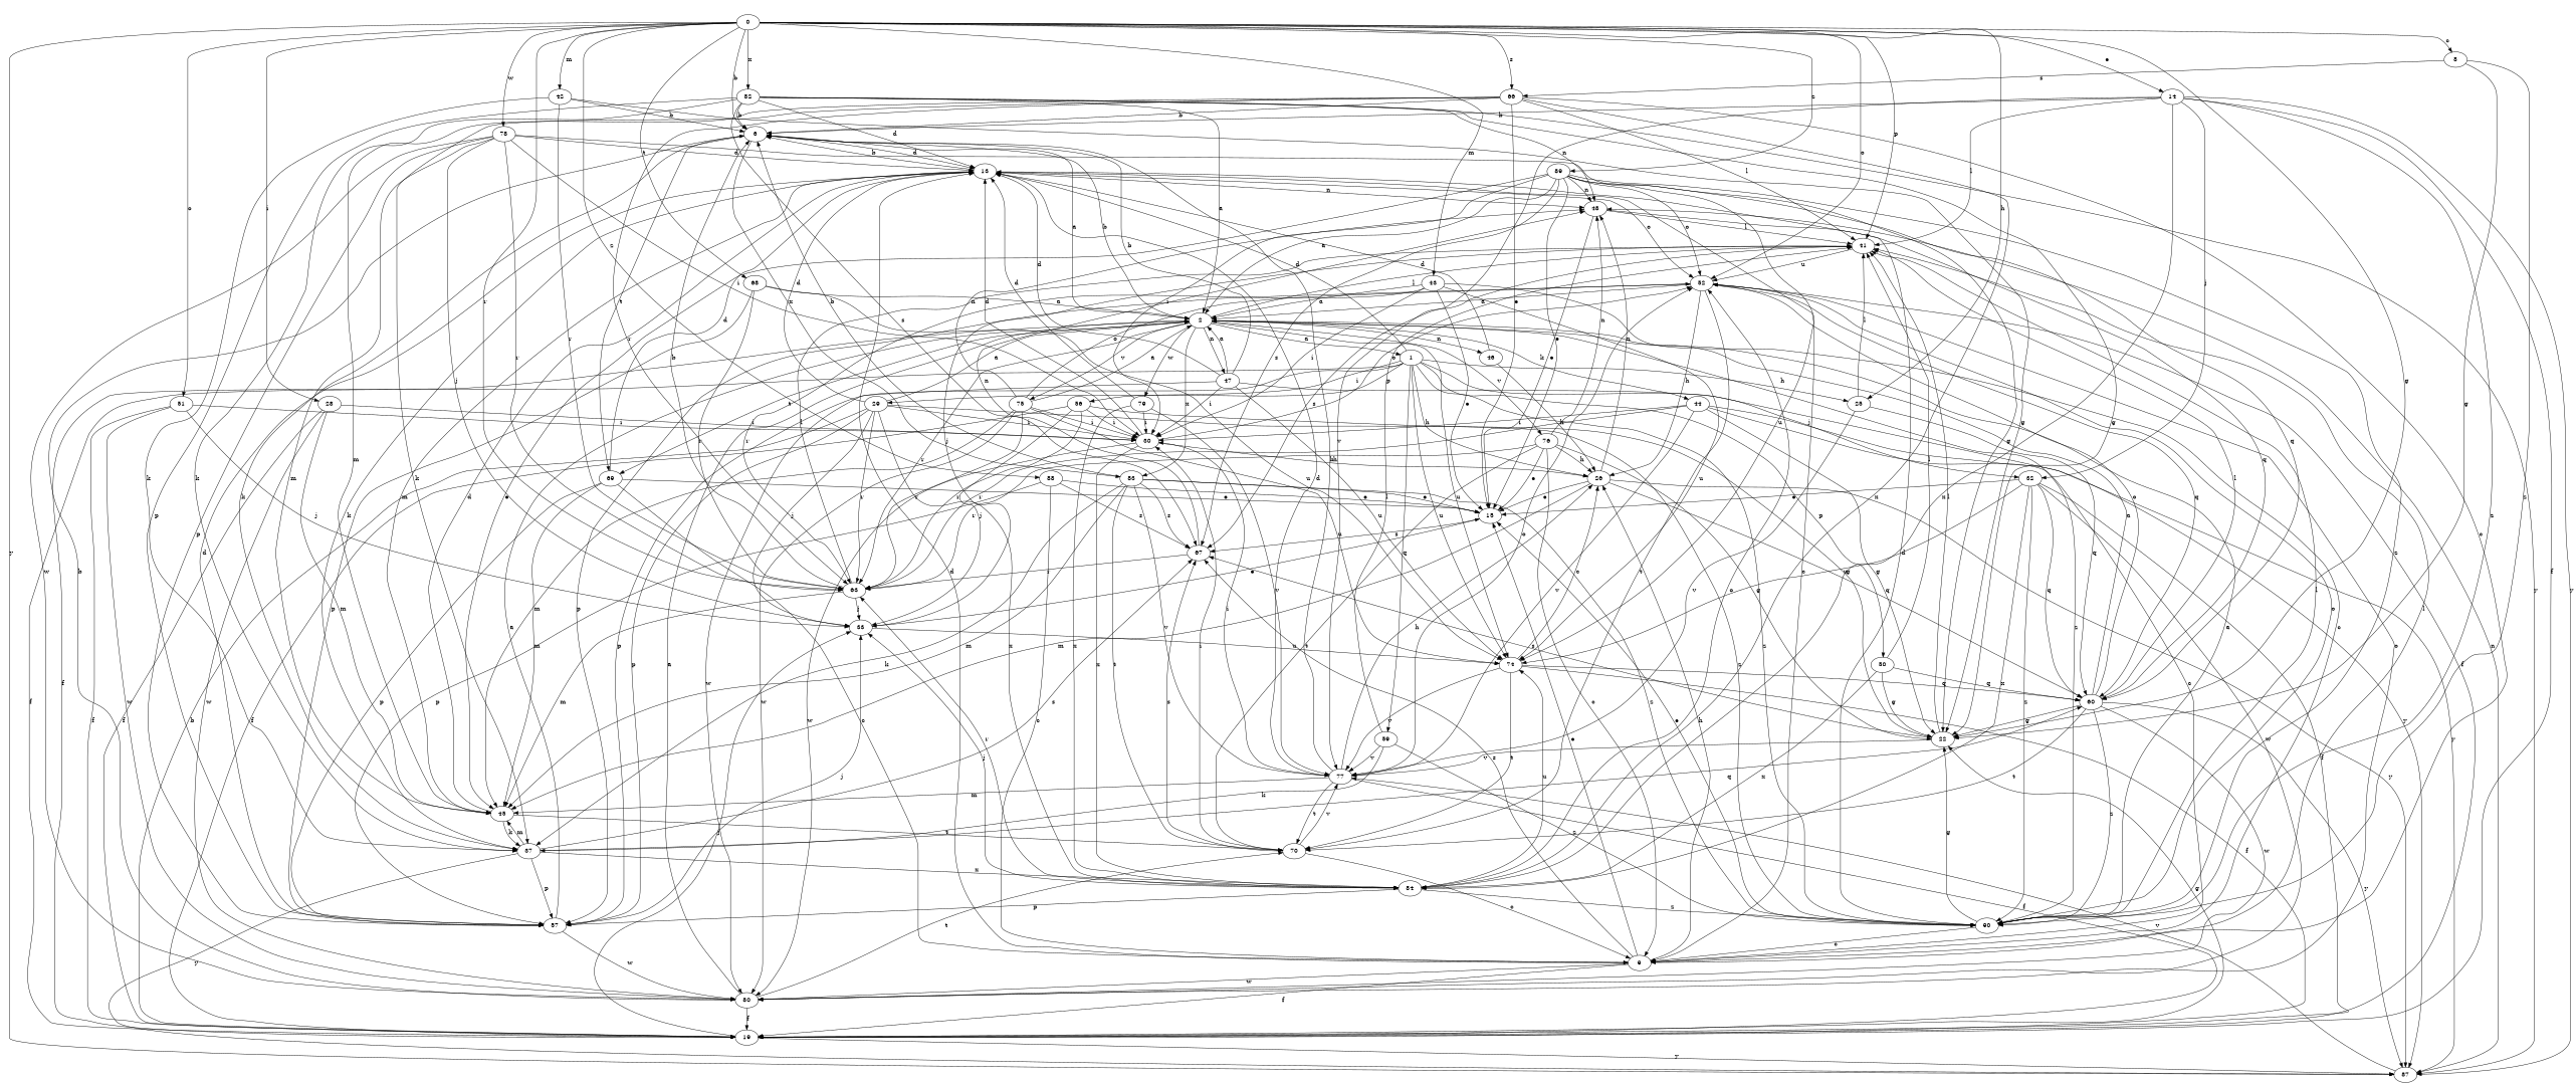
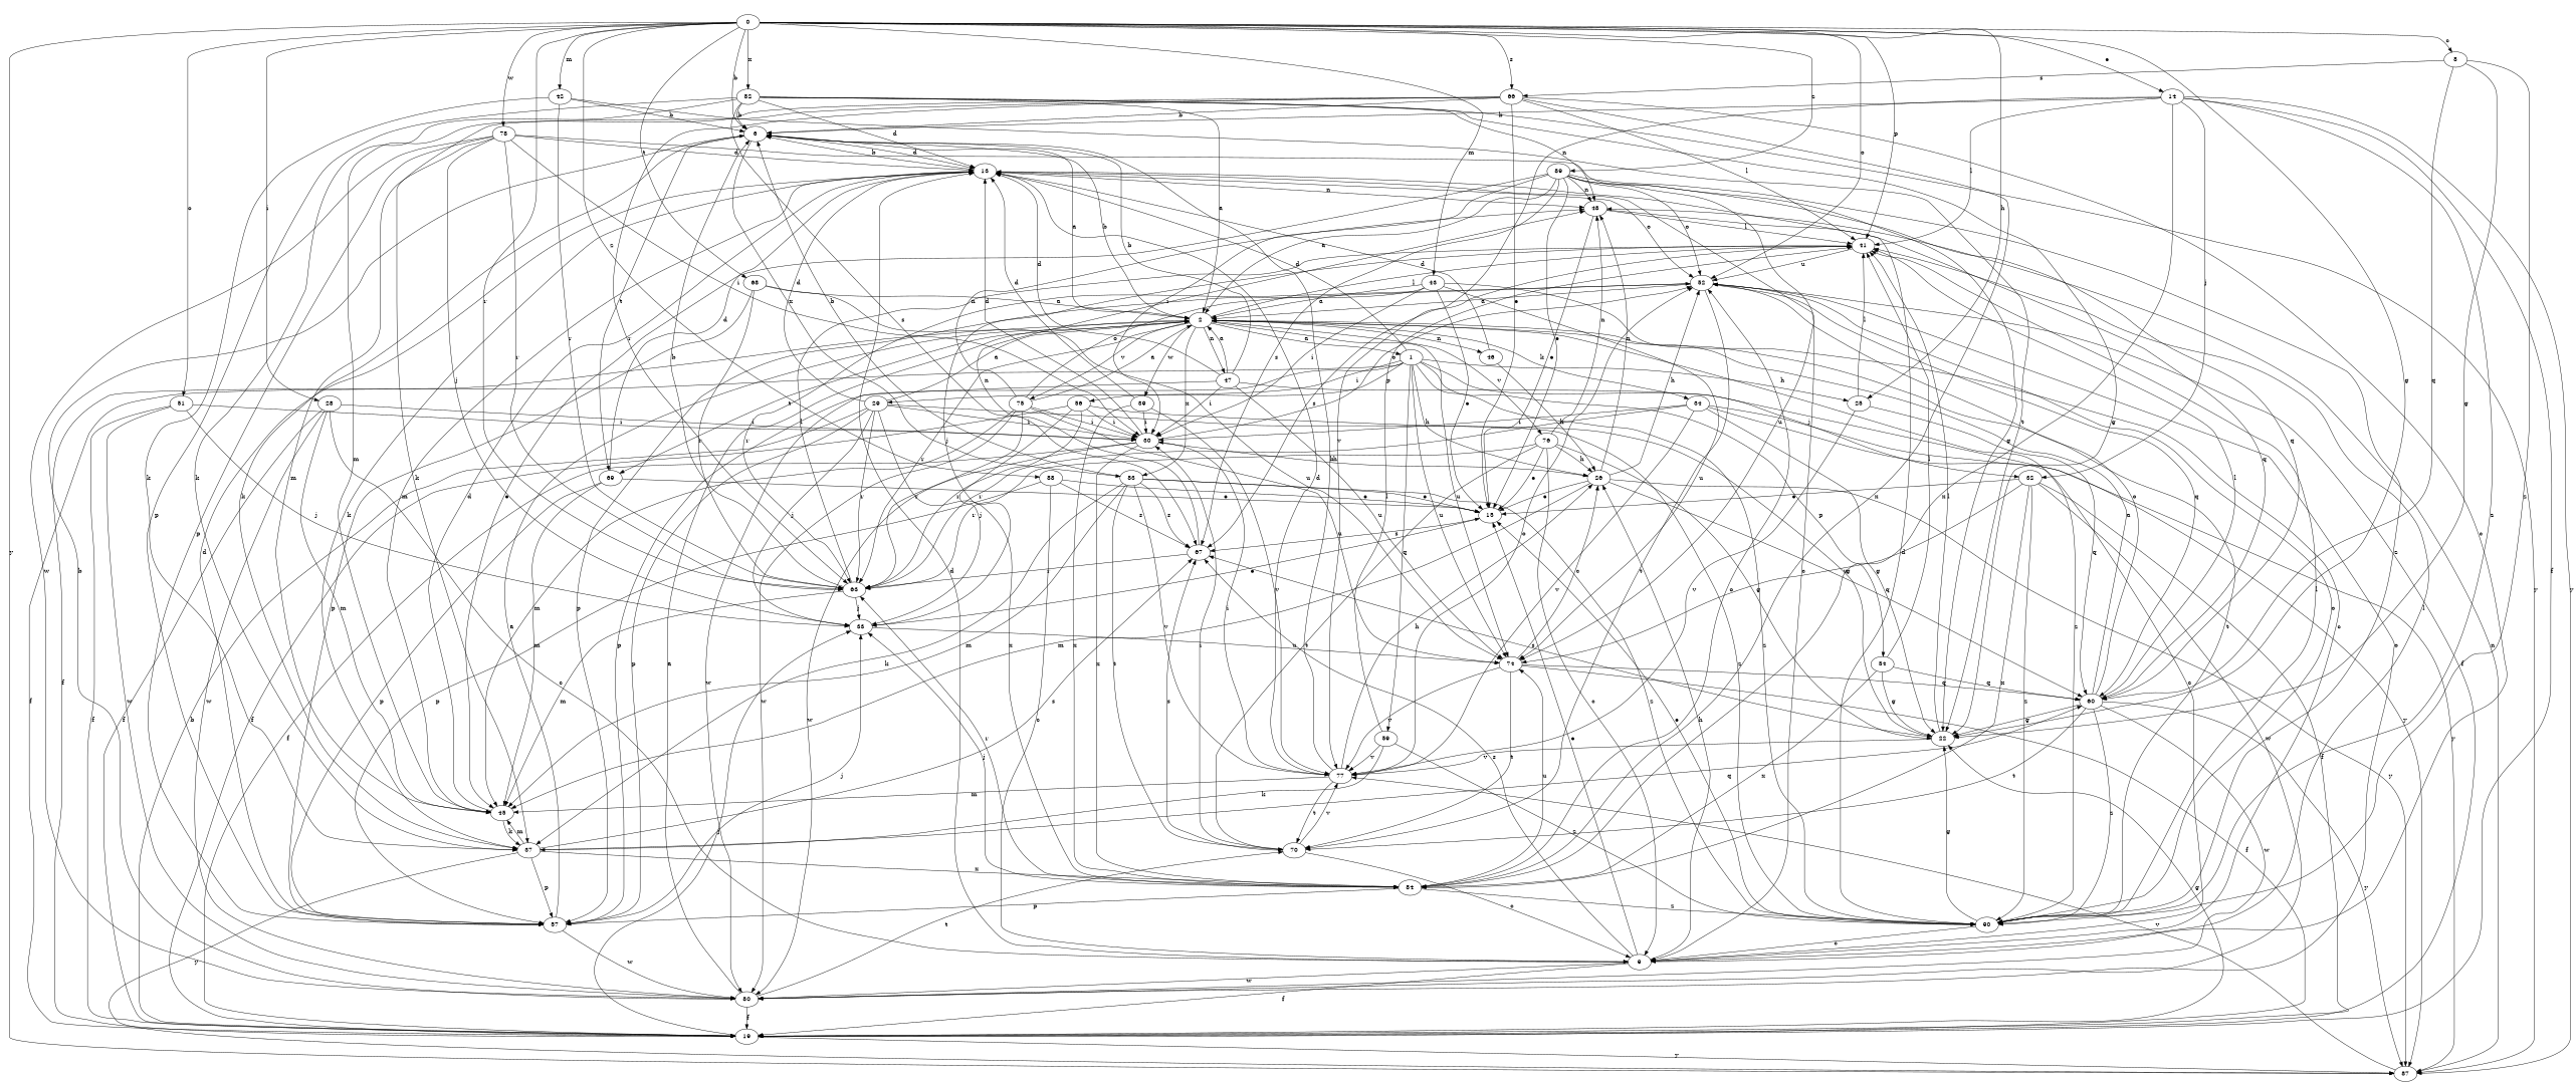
  strict digraph {
    0
    6
    8
    14
    22
    25
    28
    41
    42
    43
    51
    52
    63
    66
    68
    78
    82
    87
    88
    89
    13
    2
    69
    83
    37
    90
    60
    19
    32
    77
    84
    67
    9
    80
    45
    30
    33
    74
    15
    26
    57
    70
    48
    1
    29
-   54 [label=50]
+   54
    56
    59
-   34 [label=44]
+   34
    46
    47
    75
    76
-   79
+   79 [label=39]
    0 -> 6 [label=b]
    0 -> 8 [label=c]
    0 -> 14 [label=e]
    0 -> 22 [label=g]
    0 -> 25 [label=h]
    0 -> 28 [label=i]
    0 -> 41 [label=p]
    0 -> 42 [label=m]
    0 -> 43 [label=m]
    0 -> 51 [label=o]
    0 -> 52 [label=o]
    0 -> 63 [label=r]
    0 -> 66 [label=s]
    0 -> 68 [label=t]
    0 -> 78 [label=w]
    0 -> 82 [label=x]
    0 -> 87 [label=y]
    0 -> 88 [label=z]
    0 -> 89 [label=z]
    6 -> 13 [label=d]
    6 -> 2 [label=a]
    6 -> 69 [label=t]
    6 -> 83 [label=x]
    6 -> 37 [label=k]
    8 -> 22 [label=g]
    8 -> 66 [label=s]
    8 -> 90 [label=z]
-   32 -> 60 [label=q]
+   8 -> 60 [label=q]
    14 -> 6 [label=b]
    14 -> 41 [label=l]
    14 -> 87 [label=y]
    14 -> 90 [label=z]
    14 -> 19 [label=f]
    14 -> 32 [label=j]
    14 -> 77 [label=v]
    14 -> 84 [label=x]
    22 -> 41 [label=l]
    22 -> 77 [label=v]
    22 -> 67 [label=s]
    25 -> 41 [label=l]
    25 -> 60 [label=q]
    25 -> 77 [label=v]
    28 -> 19 [label=f]
-   69 -> 9 [label=c]
+   28 -> 9 [label=c]
    28 -> 80 [label=w]
    28 -> 45 [label=m]
    28 -> 30 [label=i]
    41 -> 52 [label=u]
    41 -> 67 [label=s]
    41 -> 33 [label=j]
    42 -> 6 [label=b]
-   42 -> 22 [label=g]
+   42 -> 22 [label=t]
    42 -> 63 [label=r]
    42 -> 37 [label=k]
    43 -> 63 [label=r]
    43 -> 2 [label=a]
    43 -> 9 [label=c]
    43 -> 30 [label=i]
    43 -> 74 [label=u]
    43 -> 15 [label=e]
    51 -> 19 [label=f]
    51 -> 80 [label=w]
    51 -> 30 [label=i]
    51 -> 33 [label=j]
    52 -> 2 [label=a]
    52 -> 60 [label=q]
    52 -> 19 [label=f]
-   52 -> 26 [label=h]
+   26 -> 52 [label=h]
    52 -> 57 [label=p]
    52 -> 70 [label=t]
    63 -> 6 [label=b]
    63 -> 41 [label=l]
    63 -> 45 [label=m]
    63 -> 33 [label=j]
    66 -> 6 [label=b]
    66 -> 41 [label=l]
    66 -> 63 [label=r]
    66 -> 37 [label=k]
    66 -> 84 [label=x]
    66 -> 9 [label=c]
    66 -> 45 [label=m]
    66 -> 15 [label=e]
    68 -> 63 [label=r]
    68 -> 2 [label=a]
    68 -> 74 [label=u]
    68 -> 57 [label=p]
    78 -> 22 [label=g]
    78 -> 63 [label=r]
    78 -> 13 [label=d]
    78 -> 80 [label=w]
    78 -> 45 [label=m]
    78 -> 30 [label=i]
    78 -> 33 [label=j]
    78 -> 57 [label=p]
    82 -> 6 [label=b]
    82 -> 22 [label=g]
    82 -> 87 [label=y]
    82 -> 13 [label=d]
    82 -> 2 [label=a]
    82 -> 37 [label=k]
    82 -> 67 [label=s]
    82 -> 57 [label=p]
    82 -> 48 [label=n]
    87 -> 77 [label=v]
    87 -> 48 [label=n]
    88 -> 67 [label=s]
    88 -> 9 [label=c]
    88 -> 15 [label=e]
    88 -> 57 [label=p]
    89 -> 52 [label=o]
    89 -> 2 [label=a]
    89 -> 90 [label=z]
    89 -> 60 [label=q]
    89 -> 67 [label=s]
    89 -> 45 [label=e]
    89 -> 30 [label=i]
    89 -> 74 [label=u]
    89 -> 15 [label=e]
    89 -> 48 [label=n]
    13 -> 6 [label=b]
    13 -> 52 [label=o]
    13 -> 37 [label=k]
    13 -> 9 [label=c]
    13 -> 45 [label=m]
    13 -> 48 [label=n]
    2 -> 6 [label=b]
    2 -> 41 [label=l]
    2 -> 63 [label=r]
    2 -> 69 [label=t]
    2 -> 83 [label=x]
    2 -> 90 [label=z]
    2 -> 19 [label=f]
    2 -> 74 [label=u]
    2 -> 1 [label=a]
    2 -> 34 [label=k]
    2 -> 46 [label=n]
    2 -> 47 [label=n]
    2 -> 75 [label=v]
    2 -> 76 [label=v]
    2 -> 79 [label=w]
    69 -> 13 [label=d]
    69 -> 45 [label=m]
    69 -> 15 [label=e]
    69 -> 57 [label=p]
    83 -> 6 [label=b]
    83 -> 37 [label=k]
    83 -> 90 [label=z]
    83 -> 77 [label=v]
    83 -> 67 [label=s]
    83 -> 45 [label=m]
    83 -> 15 [label=e]
    83 -> 70 [label=t]
    37 -> 87 [label=y]
    37 -> 60 [label=q]
    37 -> 84 [label=x]
    37 -> 67 [label=s]
    37 -> 45 [label=m]
    37 -> 57 [label=p]
    90 -> 22 [label=g]
    90 -> 41 [label=l]
    90 -> 52 [label=o]
    90 -> 13 [label=d]
-   90 -> 2 [label=a]
+   90 -> 2 [label=t]
    90 -> 9 [label=c]
    90 -> 15 [label=e]
    60 -> 22 [label=g]
    60 -> 41 [label=l]
    60 -> 52 [label=o]
    60 -> 87 [label=y]
    60 -> 2 [label=a]
    60 -> 90 [label=z]
    60 -> 80 [label=w]
    60 -> 70 [label=t]
    19 -> 22 [label=g]
    19 -> 87 [label=y]
    19 -> 33 [label=j]
    32 -> 90 [label=z]
    32 -> 19 [label=f]
    32 -> 84 [label=x]
    32 -> 80 [label=w]
    32 -> 74 [label=u]
    32 -> 15 [label=e]
    77 -> 6 [label=b]
    77 -> 52 [label=o]
    77 -> 13 [label=d]
-   77 -> 19 [label=f]
+   30 -> 19 [label=f]
    77 -> 45 [label=m]
    77 -> 30 [label=i]
    77 -> 26 [label=h]
    77 -> 70 [label=t]
    84 -> 52 [label=o]
    84 -> 63 [label=r]
    84 -> 90 [label=z]
    84 -> 33 [label=j]
    84 -> 74 [label=u]
    84 -> 57 [label=p]
    67 -> 63 [label=r]
    67 -> 48 [label=n]
    9 -> 41 [label=l]
    9 -> 13 [label=d]
    9 -> 19 [label=f]
    9 -> 67 [label=s]
    9 -> 80 [label=w]
    9 -> 15 [label=e]
    9 -> 26 [label=h]
    80 -> 6 [label=b]
    80 -> 52 [label=o]
    80 -> 2 [label=a]
    80 -> 19 [label=f]
    80 -> 70 [label=t]
    45 -> 13 [label=d]
    45 -> 37 [label=k]
-   45 -> 70 [label=t]
    30 -> 52 [label=o]
    30 -> 13 [label=d]
    30 -> 84 [label=x]
    30 -> 80 [label=w]
    30 -> 26 [label=h]
    33 -> 74 [label=u]
    33 -> 15 [label=e]
    74 -> 60 [label=q]
    74 -> 19 [label=f]
    74 -> 77 [label=v]
    74 -> 26 [label=c]
    74 -> 70 [label=t]
    15 -> 67 [label=s]
    26 -> 87 [label=y]
    26 -> 60 [label=q]
    26 -> 45 [label=m]
    26 -> 15 [label=e]
    26 -> 48 [label=n]
    57 -> 13 [label=d]
    57 -> 2 [label=a]
    57 -> 80 [label=w]
    57 -> 33 [label=j]
    70 -> 77 [label=v]
    70 -> 67 [label=s]
    70 -> 9 [label=c]
    70 -> 30 [label=i]
    48 -> 41 [label=l]
    48 -> 60 [label=q]
    48 -> 15 [label=e]
    1 -> 25 [label=h]
    1 -> 13 [label=d]
    1 -> 90 [label=z]
    1 -> 19 [label=f]
    1 -> 32 [label=j]
    1 -> 74 [label=u]
    1 -> 26 [label=h]
    1 -> 57 [label=p]
    1 -> 29 [label=i]
    1 -> 54 [label=p]
    1 -> 56 [label=p]
    1 -> 59 [label=q]
    29 -> 63 [label=r]
    29 -> 13 [label=d]
    29 -> 2 [label=a]
    29 -> 90 [label=z]
    29 -> 19 [label=b]
    29 -> 84 [label=x]
    29 -> 30 [label=i]
    29 -> 33 [label=j]
    29 -> 57 [label=p]
    54 -> 22 [label=g]
    54 -> 41 [label=l]
    54 -> 60 [label=q]
    54 -> 84 [label=x]
    56 -> 22 [label=g]
    56 -> 63 [label=r]
    56 -> 19 [label=f]
    56 -> 30 [label=i]
    56 -> 33 [label=j]
    59 -> 41 [label=l]
    59 -> 37 [label=k]
    59 -> 90 [label=z]
    59 -> 77 [label=v]
    34 -> 22 [label=g]
    34 -> 63 [label=r]
    34 -> 87 [label=y]
    34 -> 77 [label=v]
    34 -> 9 [label=c]
    34 -> 30 [label=i]
    46 -> 13 [label=d]
    46 -> 26 [label=h]
    47 -> 6 [label=b]
    47 -> 87 [label=y]
    47 -> 13 [label=d]
    47 -> 2 [label=a]
    47 -> 80 [label=w]
    47 -> 30 [label=i]
    47 -> 74 [label=u]
    75 -> 52 [label=o]
    75 -> 63 [label=r]
    75 -> 2 [label=a]
    75 -> 80 [label=w]
    75 -> 45 [label=m]
    75 -> 30 [label=i]
    75 -> 74 [label=u]
    75 -> 48 [label=n]
    76 -> 22 [label=g]
    76 -> 63 [label=r]
    76 -> 9 [label=c]
    76 -> 15 [label=e]
    76 -> 26 [label=h]
    76 -> 70 [label=t]
    76 -> 48 [label=n]
    79 -> 13 [label=d]
    79 -> 77 [label=v]
    79 -> 84 [label=x]
    79 -> 30 [label=i]
  }
